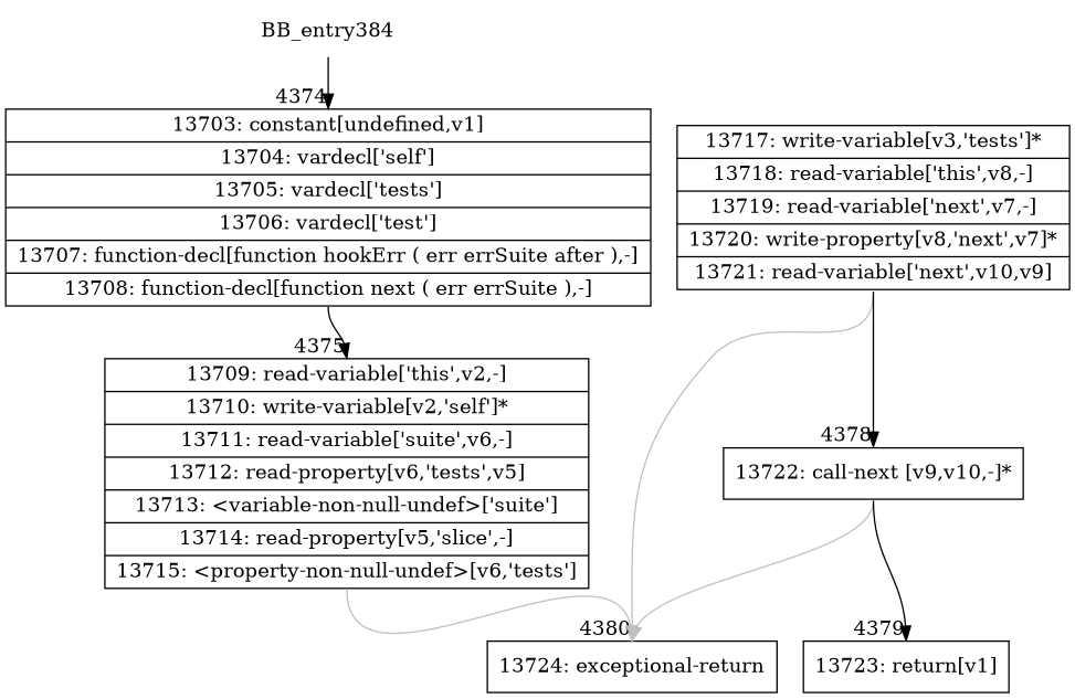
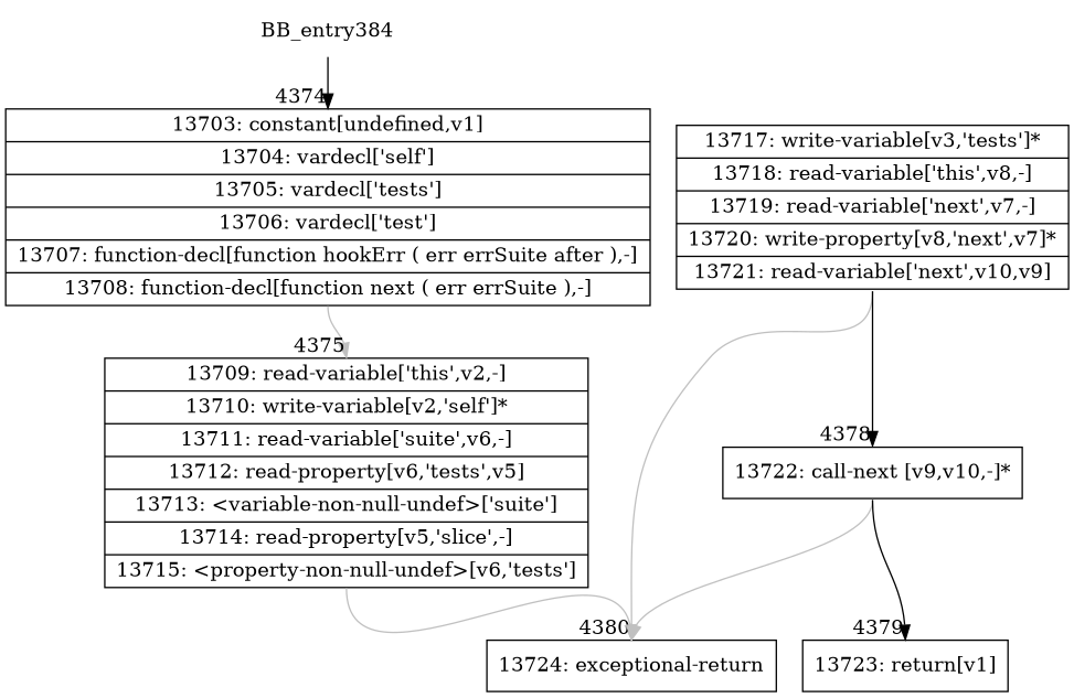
  digraph {
    rankdir=TD
    node [shape=record]
    edge [headport=n tailport=s]
    n1 [label=BB_entry384 shape=none]
    n2 [label="{13703: constant[undefined,v1]|13704: vardecl['self']|13705: vardecl['tests']|13706: vardecl['test']|13707: function-decl[function hookErr ( err errSuite after ),-]|13708: function-decl[function next ( err errSuite ),-]}"]
    n3 [label="{13709: read-variable['this',v2,-]|13710: write-variable[v2,'self']*|13711: read-variable['suite',v6,-]|13712: read-property[v6,'tests',v5]|13713: \<variable-non-null-undef\>['suite']|13714: read-property[v5,'slice',-]|13715: \<property-non-null-undef\>[v6,'tests']}"]
    n4 [label="{13724: exceptional-return}"]
    n5 [label="{13717: write-variable[v3,'tests']*|13718: read-variable['this',v8,-]|13719: read-variable['next',v7,-]|13720: write-property[v8,'next',v7]*|13721: read-variable['next',v10,v9]}"]
    n6 [label="{13722: call-next [v9,v10,-]*}"]
    n7 [label="{13723: return[v1]}"]
    n1 -> n2 [headlabel="    4374"]
-   n2 -> n3 [headlabel="      4375"]
+   n2 -> n3 [headlabel="      4375" color=gray]
    n3 -> n4 [color=gray headlabel="      4380"]
    n5 -> n4 [color=gray]
    n5 -> n6 [headlabel="      4378"]
    n6 -> n4 [color=gray]
    n6 -> n7 [headlabel="      4379"]
  }
